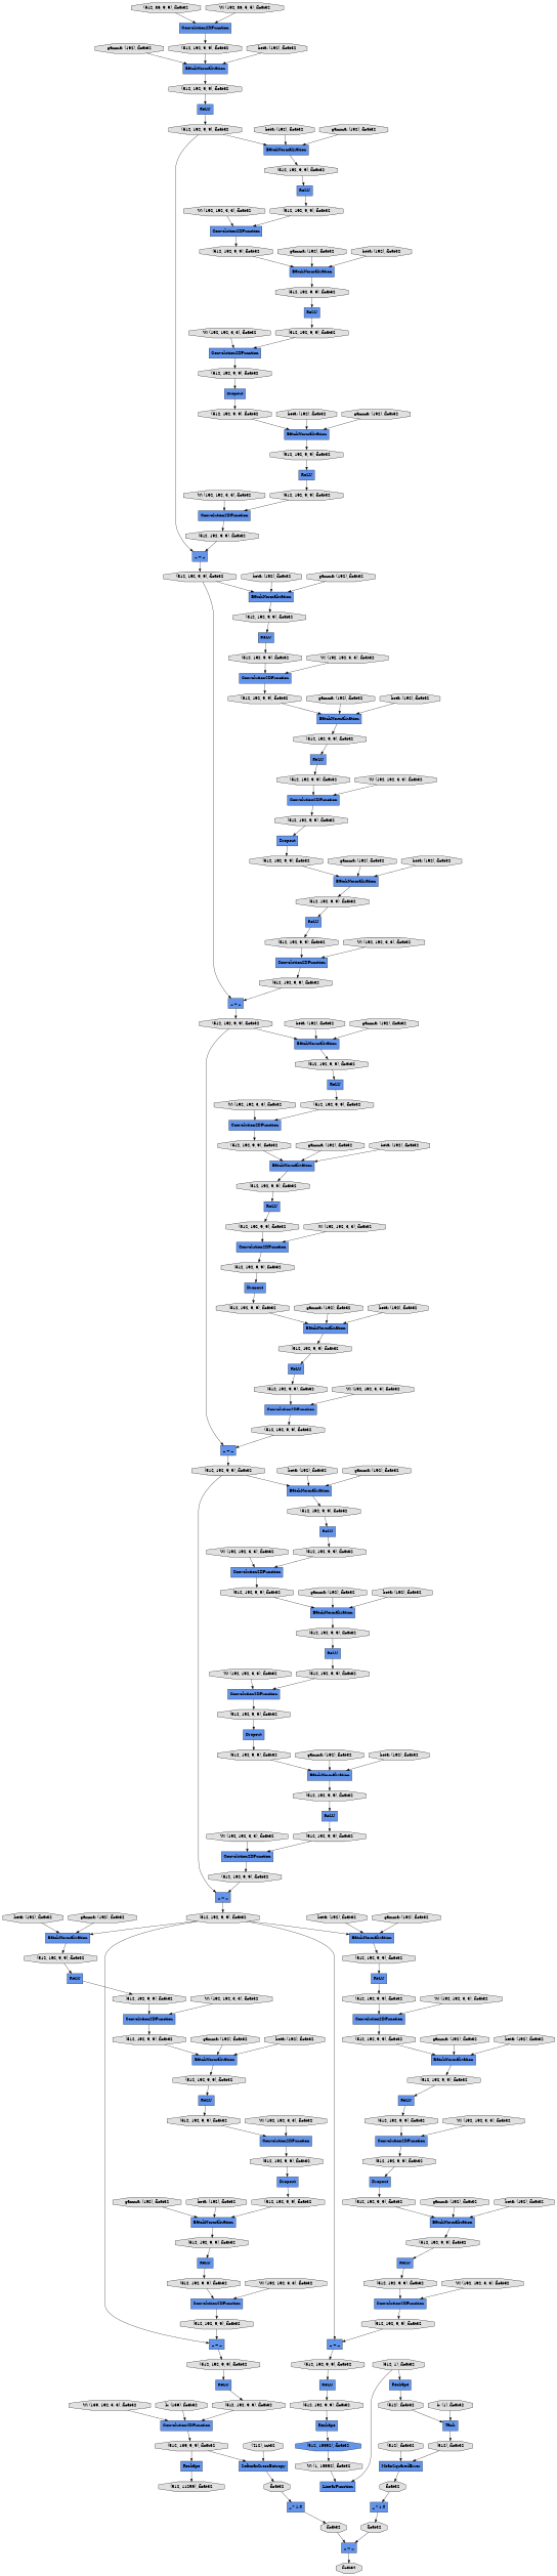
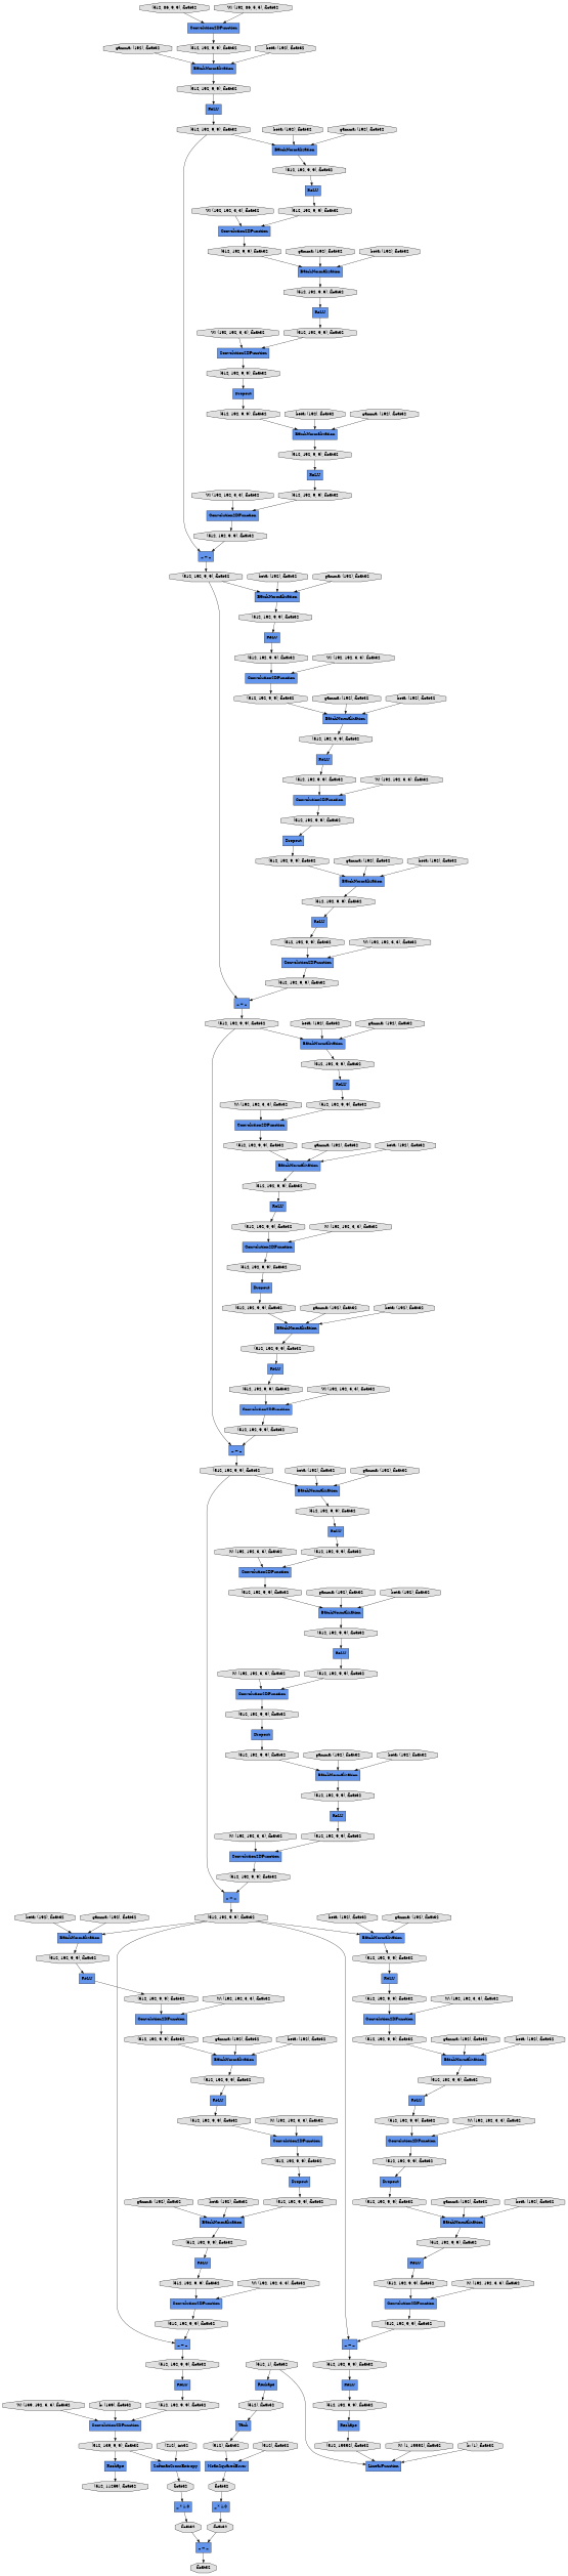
  digraph {
    rankdir=TB
    node [fillcolor="#E0E0E0" shape=octagon style=filled]
    n1 [label="gamma: (192), float32"]
    n2 [fillcolor="#6495ED" label=BatchNormalization shape=record]
    n3 [label="(512, 192, 9, 9), float32"]
    n4 [label="(512, 192, 9, 9), float32"]
    n5 [fillcolor="#6495ED" label=ReLU shape=record]
    n6 [label="(512, 192, 9, 9), float32"]
    n7 [label="(512, 192, 9, 9), float32"]
    n8 [fillcolor="#6495ED" label="_ + _" shape=record]
    n9 [fillcolor="#6495ED" label=BatchNormalization shape=record]
    n10 [label="(512, 192, 9, 9), float32"]
    n11 [label="(512, 192, 9, 9), float32"]
    n12 [fillcolor="#6495ED" label=Convolution2DFunction shape=record]
    n13 [label="(512, 192, 9, 9), float32"]
    n14 [fillcolor="#6495ED" label=BatchNormalization shape=record]
    n15 [fillcolor="#6495ED" label=BatchNormalization shape=record]
    n16 [label="(512, 192, 9, 9), float32"]
    n17 [fillcolor="#6495ED" label=ReLU shape=record]
    n18 [fillcolor="#6495ED" label=ReLU shape=record]
    n19 [label="(512, 192, 9, 9), float32"]
    n20 [label="W: (192, 192, 3, 3), float32"]
    n21 [fillcolor="#6495ED" label=Convolution2DFunction shape=record]
    n22 [label="(512, 192, 9, 9), float32"]
    n23 [label="gamma: (192), float32"]
    n24 [fillcolor="#6495ED" label=BatchNormalization shape=record]
    n25 [label="(512, 192, 9, 9), float32"]
    n26 [fillcolor="#6495ED" label="_ + _" shape=record]
    n27 [label="(512, 192, 9, 9), float32"]
    n28 [fillcolor="#6495ED" label="_ + _" shape=record]
    n29 [fillcolor="#6495ED" label="_ + _" shape=record]
    n30 [fillcolor="#6495ED" label=BatchNormalization shape=record]
    n31 [label="(512, 192, 9, 9), float32"]
    n32 [fillcolor="#6495ED" label=BatchNormalization shape=record]
    n33 [label="(512, 192, 9, 9), float32"]
    n34 [label="beta: (192), float32"]
    n35 [fillcolor="#6495ED" label=ReLU shape=record]
    n36 [label="(512, 192, 9, 9), float32"]
    n37 [fillcolor="#6495ED" label=ReLU shape=record]
    n38 [label="(512, 192, 9, 9), float32"]
    n39 [fillcolor="#6495ED" label=Convolution2DFunction shape=record]
    n40 [fillcolor="#6495ED" label=Convolution2DFunction shape=record]
    n41 [label="(512, 192, 9, 9), float32"]
    n42 [fillcolor="#6495ED" label=ReLU shape=record]
    n43 [label="(512, 192, 9, 9), float32"]
    n44 [label="(512, 192, 9, 9), float32"]
    n45 [fillcolor="#6495ED" label=BatchNormalization shape=record]
    n46 [label="(512, 192, 9, 9), float32"]
    n47 [fillcolor="#6495ED" label=Convolution2DFunction shape=record]
    n48 [label="(512, 192, 9, 9), float32"]
    n49 [label="(512, 192, 9, 9), float32"]
    n50 [fillcolor="#6495ED" label=Dropout shape=record]
    n51 [label="W: (192, 192, 3, 3), float32"]
    n52 [fillcolor="#6495ED" label=Convolution2DFunction shape=record]
    n53 [label="(512, 192, 9, 9), float32"]
    n54 [fillcolor="#6495ED" label=Dropout shape=record]
    n55 [fillcolor="#6495ED" label=Convolution2DFunction shape=record]
    n56 [label="(512, 192, 9, 9), float32"]
    n57 [fillcolor="#6495ED" label=BatchNormalization shape=record]
    n58 [label="gamma: (192), float32"]
    n59 [label="(512, 192, 9, 9), float32"]
    n60 [label="(512, 192, 9, 9), float32"]
    n61 [label="(512, 192, 9, 9), float32"]
    n62 [fillcolor="#6495ED" label=BatchNormalization shape=record]
    n63 [label="(512, 192, 9, 9), float32"]
    n64 [fillcolor="#6495ED" label=ReLU shape=record]
    n65 [fillcolor="#6495ED" label=BatchNormalization shape=record]
    n66 [label="(512, 192, 9, 9), float32"]
    n67 [fillcolor="#6495ED" label=ReLU shape=record]
    n68 [fillcolor="#6495ED" label=ReLU shape=record]
    n69 [label="(512, 192, 9, 9), float32"]
    n70 [label="gamma: (192), float32"]
    n71 [label="beta: (192), float32"]
    n72 [label="(512, 192, 9, 9), float32"]
    n73 [label="(512, 192, 9, 9), float32"]
    n74 [label="beta: (192), float32"]
    n75 [label="gamma: (192), float32"]
    n76 [fillcolor="#6495ED" label=BatchNormalization shape=record]
    n77 [label="(512, 192, 9, 9), float32"]
    n78 [fillcolor="#6495ED" label=ReLU shape=record]
    n79 [label="(512, 192, 9, 9), float32"]
    n80 [fillcolor="#6495ED" label=Convolution2DFunction shape=record]
    n81 [label="(512, 192, 9, 9), float32"]
    n82 [label="(512, 192, 9, 9), float32"]
    n83 [fillcolor="#6495ED" label=Dropout shape=record]
    n84 [fillcolor="#6495ED" label=Convolution2DFunction shape=record]
    n85 [label="(512, 192, 9, 9), float32"]
    n86 [label="gamma: (192), float32"]
    n87 [fillcolor="#6495ED" label=ReLU shape=record]
    n88 [fillcolor="#6495ED" label=ReLU shape=record]
    n89 [label="beta: (192), float32"]
    n90 [fillcolor="#6495ED" label=ReLU shape=record]
    n91 [label="(512, 86, 9, 9), float32"]
    n92 [label="(512, 192, 9, 9), float32"]
    n93 [fillcolor="#6495ED" label=Convolution2DFunction shape=record]
    n94 [label="(512, 192, 9, 9), float32"]
    n95 [fillcolor="#6495ED" label=BatchNormalization shape=record]
    n96 [label="(512, 192, 9, 9), float32"]
    n97 [fillcolor="#6495ED" label=ReLU shape=record]
    n98 [label="(512, 192, 9, 9), float32"]
    n99 [label="beta: (192), float32"]
    n100 [label="W: (139, 192, 3, 3), float32"]
    n101 [fillcolor="#6495ED" label=Convolution2DFunction shape=record]
    n102 [label="(512, 139, 9, 9), float32"]
    n103 [fillcolor="#6495ED" label=Convolution2DFunction shape=record]
    n104 [label="(512, 192, 9, 9), float32"]
    n105 [fillcolor="#6495ED" label=BatchNormalization shape=record]
    n106 [label="(512, 192, 9, 9), float32"]
    n107 [fillcolor="#6495ED" label="_ + _" shape=record]
    n108 [label="b: (139), float32"]
    n109 [label="(512, 192, 9, 9), float32"]
    n110 [label="gamma: (192), float32"]
    n111 [label="(512, 192, 9, 9), float32"]
    n112 [label="(512, 192, 9, 9), float32"]
    n113 [fillcolor="#6495ED" label=Convolution2DFunction shape=record]
    n114 [label="(512, 192, 9, 9), float32"]
    n115 [fillcolor="#6495ED" label=BatchNormalization shape=record]
    n116 [label="W: (192, 86, 5, 5), float32"]
    n117 [fillcolor="#6495ED" label=Reshape shape=record]
    n118 [label="(512), float32"]
    n119 [fillcolor="#6495ED" label=Tanh shape=record]
    n120 [fillcolor="#6495ED" label=BatchNormalization shape=record]
    n121 [label="(512, 192, 9, 9), float32"]
    n122 [fillcolor="#6495ED" label=ReLU shape=record]
    n123 [fillcolor="#6495ED" label=ReLU shape=record]
    n124 [label="(512, 192, 9, 9), float32"]
    n125 [label="W: (192, 192, 3, 3), float32"]
    n126 [fillcolor="#6495ED" label=Reshape shape=record]
    n127 [fillcolor="#6495ED" label=Convolution2DFunction shape=record]
    n128 [label="(512, 192, 9, 9), float32"]
    n129 [label="beta: (192), float32"]
    n130 [label="(512, 192, 9, 9), float32"]
    n131 [fillcolor="#6495ED" label=ReLU shape=record]
    n132 [label="(512, 192, 9, 9), float32"]
    n133 [fillcolor="#6495ED" label=Convolution2DFunction shape=record]
    n134 [label="(512, 192, 9, 9), float32"]
-   n135 [fillcolor="#6495ED" label="(512, 15552), float32"]
+   n135 [label="(512, 15552), float32"]
    n136 [label="(512, 192, 9, 9), float32"]
    n137 [fillcolor="#6495ED" label=Dropout shape=record]
    n138 [fillcolor="#6495ED" label=ReLU shape=record]
    n139 [label="(512, 192, 9, 9), float32"]
    n140 [fillcolor="#6495ED" label=Convolution2DFunction shape=record]
    n141 [fillcolor="#6495ED" label=LinearFunction shape=record]
    n142 [label="W: (192, 192, 3, 3), float32"]
    n143 [label="W: (192, 192, 3, 3), float32"]
    n144 [label="(512, 192, 9, 9), float32"]
    n145 [label="(512, 192, 9, 9), float32"]
    n146 [label="(512, 192, 9, 9), float32"]
    n147 [fillcolor="#6495ED" label=Dropout shape=record]
    n148 [fillcolor="#6495ED" label=Reshape shape=record]
    n149 [label="(512, 11259), float32"]
    n150 [fillcolor="#6495ED" label=SoftmaxCrossEntropy shape=record]
    n151 [label="(512, 1), float32"]
    n152 [label="W: (192, 192, 3, 3), float32"]
    n153 [label="W: (192, 192, 3, 3), float32"]
    n154 [fillcolor="#6495ED" label=BatchNormalization shape=record]
    n155 [label="(512, 192, 9, 9), float32"]
    n156 [fillcolor="#6495ED" label=ReLU shape=record]
    n157 [label=float32]
    n158 [fillcolor="#6495ED" label="_ * 1.0" shape=record]
    n159 [label="(512), float32"]
    n160 [fillcolor="#6495ED" label=MeanSquaredError shape=record]
    n161 [label="gamma: (192), float32"]
    n162 [label="W: (192, 192, 3, 3), float32"]
    n163 [label="(412), int32"]
    n164 [label="(512, 192, 9, 9), float32"]
    n165 [label="beta: (192), float32"]
    n166 [label="(512, 192, 9, 9), float32"]
    n167 [label="beta: (192), float32"]
    n168 [label="gamma: (192), float32"]
    n169 [label="W: (192, 192, 3, 3), float32"]
    n170 [fillcolor="#6495ED" label=Convolution2DFunction shape=record]
    n171 [label="(512, 192, 9, 9), float32"]
    n172 [label="gamma: (192), float32"]
    n173 [label="beta: (192), float32"]
    n174 [label="W: (192, 192, 3, 3), float32"]
    n175 [fillcolor="#6495ED" label=Convolution2DFunction shape=record]
    n176 [label="(512, 192, 9, 9), float32"]
    n177 [fillcolor="#6495ED" label=Convolution2DFunction shape=record]
    n178 [label="(512, 192, 9, 9), float32"]
    n179 [fillcolor="#6495ED" label="_ + _" shape=record]
    n180 [label=float32]
    n181 [label="beta: (192), float32"]
    n182 [label="gamma: (192), float32"]
    n183 [label=float32]
    n184 [fillcolor="#6495ED" label=BatchNormalization shape=record]
    n185 [fillcolor="#6495ED" label="_ + _" shape=record]
    n186 [label="W: (192, 192, 3, 3), float32"]
    n187 [fillcolor="#6495ED" label=Convolution2DFunction shape=record]
    n188 [label="(512, 192, 9, 9), float32"]
    n189 [fillcolor="#6495ED" label="_ * 1.0" shape=record]
    n190 [label="(512, 192, 9, 9), float32"]
    n191 [label="(512), float32"]
    n192 [label="gamma: (192), float32"]
    n193 [label="beta: (192), float32"]
    n194 [label="beta: (192), float32"]
    n195 [label="gamma: (192), float32"]
    n196 [label="W: (192, 192, 3, 3), float32"]
    n197 [label="beta: (192), float32"]
    n198 [label="gamma: (192), float32"]
    n199 [label=float32]
    n200 [fillcolor="#6495ED" label=ReLU shape=record]
    n201 [label="(512, 192, 9, 9), float32"]
    n202 [label="(512, 192, 9, 9), float32"]
    n203 [label="beta: (192), float32"]
    n204 [label=float32]
    n205 [fillcolor="#6495ED" label=Dropout shape=record]
    n206 [label="W: (192, 192, 3, 3), float32"]
    n207 [label="W: (1, 15552), float32"]
    n208 [label="beta: (192), float32"]
    n209 [fillcolor="#6495ED" label=BatchNormalization shape=record]
    n210 [label="(512, 192, 9, 9), float32"]
    n211 [fillcolor="#6495ED" label=ReLU shape=record]
    n212 [label="gamma: (192), float32"]
    n213 [label="b: (1), float32"]
    n214 [label="W: (192, 192, 3, 3), float32"]
    n215 [label="beta: (192), float32"]
    n216 [label="(512, 192, 9, 9), float32"]
    n217 [label="W: (192, 192, 3, 3), float32"]
    n218 [label="gamma: (192), float32"]
    n219 [label="(512, 192, 9, 9), float32"]
    n220 [label="gamma: (192), float32"]
    n221 [label="beta: (192), float32"]
    n222 [label="W: (192, 192, 3, 3), float32"]
    n223 [label="gamma: (192), float32"]
    n224 [label="beta: (192), float32"]
    n225 [label="W: (192, 192, 3, 3), float32"]
    n226 [label="beta: (192), float32"]
    n227 [label="W: (192, 192, 3, 3), float32"]
    n228 [label="gamma: (192), float32"]
    n1 -> n2
    n2 -> n3
    n3 -> n68
    n4 -> n5
    n5 -> n6
    n6 -> n12
    n7 -> n8
    n7 -> n9
    n8 -> n10
    n9 -> n11
    n10 -> n15
    n10 -> n26
    n11 -> n18
    n12 -> n13
    n13 -> n14
    n14 -> n44
    n15 -> n16
    n16 -> n17
    n17 -> n109
    n18 -> n19
    n19 -> n47
    n20 -> n21
    n21 -> n22
    n22 -> n54
    n23 -> n24
    n24 -> n25
    n25 -> n87
    n26 -> n27
    n27 -> n2
    n27 -> n28
    n27 -> n29
    n27 -> n30
    n28 -> n60
    n29 -> n61
    n30 -> n4
    n31 -> n32
    n32 -> n33
    n33 -> n35
    n34 -> n2
    n35 -> n36
    n36 -> n40
    n37 -> n38
    n38 -> n39
    n39 -> n49
    n40 -> n41
    n41 -> n26
    n42 -> n43
    n43 -> n21
    n44 -> n37
    n45 -> n46
    n46 -> n42
    n47 -> n48
    n48 -> n45
    n49 -> n50
    n50 -> n72
    n51 -> n52
    n52 -> n53
    n53 -> n8
    n54 -> n73
    n55 -> n56
    n56 -> n57
    n57 -> n59
    n58 -> n57
    n59 -> n78
    n60 -> n90
    n61 -> n123
    n62 -> n63
    n63 -> n64
    n64 -> n92
    n65 -> n66
    n66 -> n67
    n67 -> n81
    n68 -> n69
    n69 -> n55
    n70 -> n9
    n71 -> n57
    n72 -> n62
    n73 -> n65
    n74 -> n9
    n75 -> n76
    n76 -> n77
    n77 -> n88
    n78 -> n79
    n79 -> n80
    n80 -> n82
    n81 -> n52
    n82 -> n83
    n83 -> n106
    n84 -> n85
    n85 -> n24
    n86 -> n45
    n87 -> n98
    n88 -> n111
    n89 -> n76
    n90 -> n112
    n91 -> n84
    n92 -> n93
    n93 -> n94
    n94 -> n28
    n95 -> n96
    n96 -> n97
    n97 -> n130
    n98 -> n95
    n98 -> n107
    n99 -> n45
    n100 -> n101
    n101 -> n102
    n102 -> n148
    n102 -> n150
    n103 -> n104
    n104 -> n105
    n105 -> n134
    n106 -> n76
    n107 -> n124
    n108 -> n101
    n109 -> n103
    n110 -> n65
    n111 -> n127
    n112 -> n126
    n113 -> n114
    n114 -> n115
    n115 -> n144
    n116 -> n84
    n117 -> n118
    n118 -> n119
    n119 -> n159
    n120 -> n121
    n121 -> n122
    n122 -> n190
    n123 -> n145
    n124 -> n120
    n124 -> n179
    n125 -> n12
    n126 -> n135
    n127 -> n128
    n128 -> n29
    n129 -> n65
    n130 -> n113
    n131 -> n132
    n132 -> n133
    n133 -> n136
    n134 -> n131
-   n135 -> n207
+   n135 -> n141
    n136 -> n137
    n137 -> n31
    n138 -> n139
    n139 -> n140
    n140 -> n146
    n142 -> n39
    n143 -> n103
    n144 -> n138
    n145 -> n101
    n146 -> n147
    n147 -> n164
    n148 -> n149
    n150 -> n157
    n151 -> n117
    n151 -> n141
    n152 -> n93
    n153 -> n133
    n154 -> n155
    n155 -> n156
    n156 -> n166
    n157 -> n158
    n158 -> n180
    n159 -> n160
    n160 -> n183
    n161 -> n30
    n162 -> n40
    n163 -> n150
    n164 -> n154
    n165 -> n154
    n166 -> n177
    n167 -> n30
    n168 -> n15
    n169 -> n170
    n170 -> n171
    n171 -> n184
    n172 -> n14
    n173 -> n15
    n174 -> n175
    n175 -> n176
    n176 -> n205
    n177 -> n178
    n178 -> n107
    n179 -> n7
    n180 -> n185
    n181 -> n14
    n182 -> n105
    n183 -> n189
    n184 -> n202
    n185 -> n204
    n186 -> n187
    n187 -> n188
    n188 -> n179
    n189 -> n199
    n190 -> n170
    n191 -> n160
    n192 -> n62
    n193 -> n24
    n194 -> n105
    n195 -> n120
    n196 -> n113
    n197 -> n62
    n198 -> n32
    n199 -> n185
    n200 -> n201
    n201 -> n175
    n202 -> n200
    n203 -> n120
    n205 -> n216
    n206 -> n140
    n207 -> n141
    n208 -> n32
    n209 -> n210
    n210 -> n211
    n211 -> n219
    n212 -> n184
-   n213 -> n119
+   n213 -> n141
    n214 -> n177
    n215 -> n184
    n216 -> n209
    n217 -> n55
    n218 -> n95
    n219 -> n187
    n220 -> n209
    n221 -> n95
    n222 -> n80
    n223 -> n115
    n224 -> n209
    n225 -> n127
    n226 -> n115
    n227 -> n47
    n228 -> n154
  }
